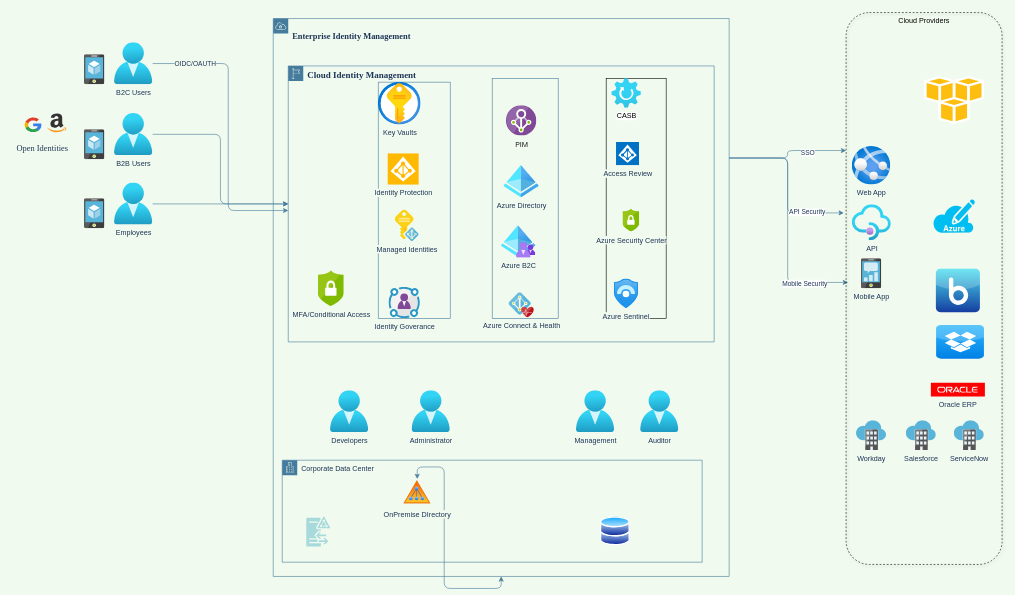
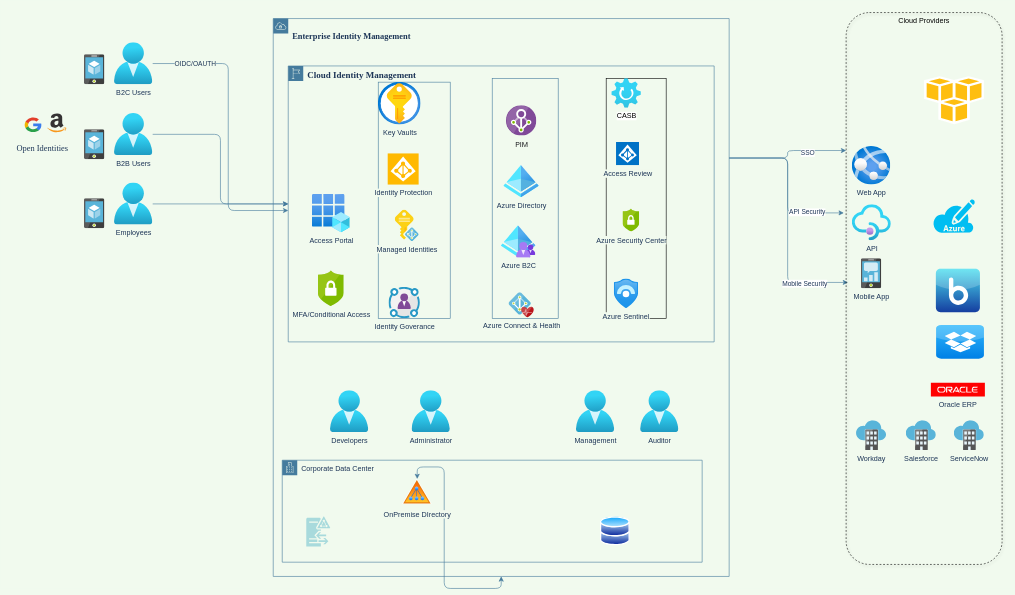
  <mxCell id="0" />
  <mxCell id="1" parent="0" />
  <mxCell id="2" value="&lt;font face=&quot;Garamond&quot; style=&quot;font-size: 15px&quot;&gt;&lt;b&gt;Cloud Identity Management&lt;/b&gt;&lt;/font&gt;" style="points=[[0,0],[0.25,0],[0.5,0],[0.75,0],[1,0],[1,0.25],[1,0.5],[1,0.75],[1,1],[0.75,1],[0.5,1],[0.25,1],[0,1],[0,0.75],[0,0.5],[0,0.25]];outlineConnect=0;html=1;whiteSpace=wrap;fontSize=12;fontStyle=0;shape=mxgraph.aws4.group;grIcon=mxgraph.aws4.group_region;strokeColor=#457B9D;fillColor=none;verticalAlign=top;align=left;spacingLeft=30;fontColor=#1D3557;rounded=1;" parent="1" vertex="1"><mxGeometry x="480" y="109" width="710" height="460" as="geometry" /></mxCell>
  <mxCell id="3" value="&lt;h3&gt;&lt;font face=&quot;Garamond&quot;&gt;Enterprise Identity Management&lt;/font&gt;&lt;/h3&gt;" style="points=[[0,0],[0.25,0],[0.5,0],[0.75,0],[1,0],[1,0.25],[1,0.5],[1,0.75],[1,1],[0.75,1],[0.5,1],[0.25,1],[0,1],[0,0.75],[0,0.5],[0,0.25]];outlineConnect=0;html=1;whiteSpace=wrap;fontSize=12;fontStyle=0;shape=mxgraph.aws4.group;grIcon=mxgraph.aws4.group_vpc;strokeColor=#457B9D;verticalAlign=top;align=left;spacingLeft=30;fontColor=#1D3557;dashed=0;rounded=1;fillColor=none;" parent="1" vertex="1"><mxGeometry x="455" y="30" width="760" height="930" as="geometry" /></mxCell>
  <mxCell id="4" value="" style="group;strokeColor=#457B9D;" vertex="1" connectable="0" parent="1"><mxGeometry x="630" y="136" width="120" height="394" as="geometry" /></mxCell>
  <mxCell id="5" value="Identity Goverance" style="aspect=fixed;html=1;points=[];align=center;image;fontSize=12;image=img/lib/mscae/Identity_Governance.svg;labelBackgroundColor=#F1FAEE;fillColor=#A8DADC;strokeColor=#457B9D;fontColor=#1D3557;rounded=1;" parent="4" vertex="1"><mxGeometry x="17.647" y="341.745" width="52.255" height="52.255" as="geometry" /></mxCell>
  <mxCell id="6" value="Key Vaults" style="aspect=fixed;html=1;points=[];align=center;image;fontSize=12;image=img/lib/azure2/security/Key_Vaults.svg;labelBackgroundColor=#F1FAEE;fillColor=#A8DADC;strokeColor=#457B9D;fontColor=#1D3557;rounded=1;" parent="4" vertex="1"><mxGeometry width="71.066" height="71.066" as="geometry" /></mxCell>
  <mxCell id="7" value="Managed Identities" style="aspect=fixed;html=1;points=[];align=center;image;fontSize=12;image=img/lib/mscae/Managed_Identities.svg;fillColor=#A8DADC;labelBackgroundColor=#F1FAEE;strokeColor=#457B9D;fontColor=#1D3557;rounded=1;" parent="4" vertex="1"><mxGeometry x="28.235" y="213.199" width="39.714" height="52.255" as="geometry" /></mxCell>
  <mxCell id="8" value="Identity Protection" style="aspect=fixed;html=1;points=[];align=center;image;fontSize=12;image=img/lib/mscae/Azure_AD_Identity_Protection.svg;fillColor=#A8DADC;labelBackgroundColor=#F1FAEE;strokeColor=#457B9D;fontColor=#1D3557;rounded=1;" parent="4" vertex="1"><mxGeometry x="15.882" y="119.141" width="52.255" height="52.255" as="geometry" /></mxCell>
  <mxCell id="9" style="edgeStyle=orthogonalEdgeStyle;rounded=1;sketch=0;orthogonalLoop=1;jettySize=auto;html=1;entryX=0;entryY=0.25;entryDx=0;entryDy=0;strokeColor=#457B9D;fillColor=#A8DADC;fontColor=#1D3557;exitX=1;exitY=0.25;exitDx=0;exitDy=0;" parent="1" source="3" target="55" edge="1"><mxGeometry relative="1" as="geometry" /></mxCell>
  <mxCell id="10" value="SSO" style="edgeLabel;html=1;align=center;verticalAlign=middle;resizable=0;points=[];fontColor=#1D3557;" parent="9" vertex="1" connectable="0"><mxGeometry x="0.366" y="-2" relative="1" as="geometry"><mxPoint x="1" y="1" as="offset" /></mxGeometry></mxCell>
  <mxCell id="11" style="edgeStyle=orthogonalEdgeStyle;rounded=1;sketch=0;orthogonalLoop=1;jettySize=auto;html=1;exitX=1;exitY=0.25;exitDx=0;exitDy=0;entryX=-0.015;entryY=0.363;entryDx=0;entryDy=0;entryPerimeter=0;strokeColor=#457B9D;fillColor=#A8DADC;fontColor=#1D3557;" parent="1" source="3" target="55" edge="1"><mxGeometry relative="1" as="geometry" /></mxCell>
  <mxCell id="12" value="API Security" style="edgeLabel;html=1;align=center;verticalAlign=middle;resizable=0;points=[];fontColor=#1D3557;" parent="11" vertex="1" connectable="0"><mxGeometry x="0.565" y="1" relative="1" as="geometry"><mxPoint as="offset" /></mxGeometry></mxCell>
  <mxCell id="13" style="edgeStyle=orthogonalEdgeStyle;rounded=1;sketch=0;orthogonalLoop=1;jettySize=auto;html=1;exitX=1;exitY=0.25;exitDx=0;exitDy=0;entryX=0.012;entryY=0.489;entryDx=0;entryDy=0;entryPerimeter=0;strokeColor=#457B9D;fillColor=#A8DADC;fontColor=#1D3557;" parent="1" source="3" target="55" edge="1"><mxGeometry relative="1" as="geometry" /></mxCell>
  <mxCell id="14" value="Mobile Security" style="edgeLabel;html=1;align=center;verticalAlign=middle;resizable=0;points=[];fontColor=#1D3557;" parent="13" vertex="1" connectable="0"><mxGeometry x="0.641" y="-2" relative="1" as="geometry"><mxPoint as="offset" /></mxGeometry></mxCell>
  <mxCell id="15" value="Corporate Data Center" style="points=[[0,0],[0.25,0],[0.5,0],[0.75,0],[1,0],[1,0.25],[1,0.5],[1,0.75],[1,1],[0.75,1],[0.5,1],[0.25,1],[0,1],[0,0.75],[0,0.5],[0,0.25]];outlineConnect=0;html=1;whiteSpace=wrap;fontSize=12;fontStyle=0;shape=mxgraph.aws4.group;grIcon=mxgraph.aws4.group_corporate_data_center;strokeColor=#457B9D;fillColor=none;verticalAlign=top;align=left;spacingLeft=30;fontColor=#1D3557;dashed=0;rounded=1;labelBorderColor=none;labelBackgroundColor=none;" parent="1" vertex="1"><mxGeometry x="470" y="766.25" width="700" height="170" as="geometry" /></mxCell>
  <mxCell id="16" style="edgeStyle=orthogonalEdgeStyle;orthogonalLoop=1;jettySize=auto;html=1;labelBackgroundColor=#F1FAEE;strokeColor=#457B9D;fontColor=#1D3557;" parent="1" source="18" target="2" edge="1" treatAsSingle="0"><mxGeometry relative="1" as="geometry"><Array as="points"><mxPoint x="380" y="105" /><mxPoint x="380" y="350" /></Array></mxGeometry></mxCell>
  <mxCell id="17" value="OIDC/OAUTH" style="edgeLabel;html=1;align=center;verticalAlign=middle;resizable=0;points=[];labelBackgroundColor=#F1FAEE;fontColor=#1D3557;rounded=1;" parent="16" vertex="1" connectable="0"><mxGeometry x="-0.704" relative="1" as="geometry"><mxPoint as="offset" /></mxGeometry></mxCell>
  <mxCell id="18" value="B2C Users" style="aspect=fixed;html=1;points=[];align=center;image;fontSize=12;image=img/lib/azure2/identity/Users.svg;labelBackgroundColor=#F1FAEE;fillColor=#A8DADC;strokeColor=#457B9D;fontColor=#1D3557;rounded=1;" parent="1" vertex="1"><mxGeometry x="190" y="70" width="64" height="70" as="geometry" /></mxCell>
  <mxCell id="19" value="" style="aspect=fixed;html=1;points=[];align=center;image;fontSize=12;image=img/lib/mscae/App_Service_Mobile_App.svg;labelBackgroundColor=#F1FAEE;fillColor=#A8DADC;strokeColor=#457B9D;fontColor=#1D3557;rounded=1;" parent="1" vertex="1"><mxGeometry x="140" y="90" width="34" height="50" as="geometry" /></mxCell>
  <mxCell id="20" value="Administrator" style="aspect=fixed;html=1;points=[];align=center;image;fontSize=12;image=img/lib/azure2/identity/Users.svg;labelBackgroundColor=#F1FAEE;fillColor=#A8DADC;strokeColor=#457B9D;fontColor=#1D3557;rounded=1;" parent="1" vertex="1"><mxGeometry x="686" y="650" width="64" height="70" as="geometry" /></mxCell>
  <mxCell id="21" value="Auditor" style="aspect=fixed;html=1;points=[];align=center;image;fontSize=12;image=img/lib/azure2/identity/Users.svg;labelBackgroundColor=#F1FAEE;fillColor=#A8DADC;strokeColor=#457B9D;fontColor=#1D3557;rounded=1;" parent="1" vertex="1"><mxGeometry x="1067" y="650" width="64" height="70" as="geometry" /></mxCell>
  <mxCell id="22" value="API" style="aspect=fixed;html=1;points=[];align=center;image;fontSize=12;image=img/lib/azure2/app_services/API_Management_Services.svg;labelBackgroundColor=#F1FAEE;fillColor=#A8DADC;strokeColor=#457B9D;fontColor=#1D3557;rounded=1;" parent="1" vertex="1"><mxGeometry x="1420" y="340" width="65" height="60" as="geometry" /></mxCell>
  <mxCell id="23" value="Web App" style="aspect=fixed;html=1;points=[];align=center;image;fontSize=12;image=img/lib/azure2/app_services/App_Services.svg;labelBackgroundColor=#F1FAEE;fillColor=#A8DADC;strokeColor=#457B9D;fontColor=#1D3557;rounded=1;" parent="1" vertex="1"><mxGeometry x="1420" y="243" width="64" height="64" as="geometry" /></mxCell>
  <mxCell id="24" value="Mobile App" style="aspect=fixed;html=1;points=[];align=center;image;fontSize=12;image=img/lib/mscae/Mobile_Engagement.svg;labelBackgroundColor=#F1FAEE;fillColor=#A8DADC;strokeColor=#457B9D;fontColor=#1D3557;rounded=1;" parent="1" vertex="1"><mxGeometry x="1435" y="430" width="34" height="50" as="geometry" /></mxCell>
  <mxCell id="25" style="edgeStyle=orthogonalEdgeStyle;rounded=1;sketch=0;orthogonalLoop=1;jettySize=auto;html=1;strokeColor=#457B9D;fillColor=#A8DADC;fontColor=#1D3557;startArrow=classic;startFill=1;" parent="1" source="26" target="3" edge="1"><mxGeometry relative="1" as="geometry" /></mxCell>
  <mxCell id="26" value="OnPremise DIrectory" style="aspect=fixed;perimeter=ellipsePerimeter;html=1;align=center;shadow=0;dashed=0;spacingTop=3;image;image=img/lib/active_directory/active_directory.svg;labelBackgroundColor=#F1FAEE;fillColor=#A8DADC;strokeColor=#457B9D;fontColor=#1D3557;rounded=1;" parent="1" vertex="1"><mxGeometry x="670" y="797.5" width="50" height="42.5" as="geometry" /></mxCell>
  <mxCell id="27" style="edgeStyle=orthogonalEdgeStyle;orthogonalLoop=1;jettySize=auto;html=1;labelBackgroundColor=#F1FAEE;strokeColor=#457B9D;fontColor=#1D3557;" parent="1" source="28" target="2" edge="1"><mxGeometry relative="1" as="geometry"><mxPoint x="300" y="350" as="targetPoint" /></mxGeometry></mxCell>
  <mxCell id="28" value="B2B Users" style="aspect=fixed;html=1;points=[];align=center;image;fontSize=12;image=img/lib/azure2/identity/Users.svg;labelBackgroundColor=#F1FAEE;fillColor=#A8DADC;strokeColor=#457B9D;fontColor=#1D3557;rounded=1;" parent="1" vertex="1"><mxGeometry x="190" y="188" width="64" height="70" as="geometry" /></mxCell>
  <mxCell id="29" style="edgeStyle=orthogonalEdgeStyle;orthogonalLoop=1;jettySize=auto;html=1;labelBackgroundColor=#F1FAEE;strokeColor=#457B9D;fontColor=#1D3557;" parent="1" source="30" target="2" edge="1"><mxGeometry relative="1" as="geometry" /></mxCell>
  <mxCell id="30" value="Employees" style="aspect=fixed;html=1;points=[];align=center;image;fontSize=12;image=img/lib/azure2/identity/Users.svg;labelBackgroundColor=#F1FAEE;fillColor=#A8DADC;strokeColor=#457B9D;fontColor=#1D3557;rounded=1;" parent="1" vertex="1"><mxGeometry x="190" y="304" width="64" height="70" as="geometry" /></mxCell>
  <mxCell id="31" value="" style="aspect=fixed;html=1;points=[];align=center;image;fontSize=12;image=img/lib/mscae/App_Service_Mobile_App.svg;labelBackgroundColor=#F1FAEE;fillColor=#A8DADC;strokeColor=#457B9D;fontColor=#1D3557;rounded=1;" parent="1" vertex="1"><mxGeometry x="140" y="215" width="34" height="50" as="geometry" /></mxCell>
  <mxCell id="32" value="" style="aspect=fixed;html=1;points=[];align=center;image;fontSize=12;image=img/lib/mscae/App_Service_Mobile_App.svg;labelBackgroundColor=#F1FAEE;fillColor=#A8DADC;strokeColor=#457B9D;fontColor=#1D3557;rounded=1;" parent="1" vertex="1"><mxGeometry x="140" y="330" width="34" height="50" as="geometry" /></mxCell>
  <mxCell id="33" value="" style="aspect=fixed;pointerEvents=1;shadow=0;dashed=0;html=1;strokeColor=none;labelPosition=center;verticalLabelPosition=bottom;verticalAlign=top;align=center;fillColor=#A8DADC;shape=mxgraph.mscae.enterprise.d;fontColor=#1D3557;rounded=1;" parent="1" vertex="1"><mxGeometry x="510" y="860" width="40" height="50" as="geometry" /></mxCell>
  <mxCell id="34" value="MFA/Conditional Access" style="aspect=fixed;html=1;points=[];align=center;image;fontSize=12;image=img/lib/mscae/Security_Center.svg;fillColor=#A8DADC;labelBackgroundColor=#F1FAEE;strokeColor=#457B9D;fontColor=#1D3557;rounded=1;" parent="1" vertex="1"><mxGeometry x="530" y="450.14" width="43" height="59.72" as="geometry" /></mxCell>
  <mxCell id="35" value="Salesforce" style="aspect=fixed;html=1;points=[];align=center;image;fontSize=12;image=img/lib/mscae/Software_as_a_Service.svg;fillColor=#A8DADC;labelBackgroundColor=#F1FAEE;strokeColor=#457B9D;fontColor=#1D3557;rounded=1;" parent="1" vertex="1"><mxGeometry x="1510" y="700" width="50" height="50" as="geometry" /></mxCell>
  <mxCell id="36" value="ServiceNow" style="aspect=fixed;html=1;points=[];align=center;image;fontSize=12;image=img/lib/mscae/Software_as_a_Service.svg;fillColor=#A8DADC;labelBackgroundColor=#F1FAEE;strokeColor=#457B9D;fontColor=#1D3557;rounded=1;" parent="1" vertex="1"><mxGeometry x="1590" y="700" width="50" height="50" as="geometry" /></mxCell>
  <mxCell id="37" value="Workday" style="aspect=fixed;html=1;points=[];align=center;image;fontSize=12;image=img/lib/mscae/Software_as_a_Service.svg;fillColor=#A8DADC;labelBackgroundColor=#F1FAEE;strokeColor=#457B9D;fontColor=#1D3557;rounded=1;" parent="1" vertex="1"><mxGeometry x="1427" y="700" width="50" height="50" as="geometry" /></mxCell>
  <mxCell id="38" value="Developers" style="aspect=fixed;html=1;points=[];align=center;image;fontSize=12;image=img/lib/azure2/identity/Users.svg;labelBackgroundColor=#F1FAEE;fillColor=#A8DADC;strokeColor=#457B9D;fontColor=#1D3557;rounded=1;" parent="1" vertex="1"><mxGeometry x="550" y="650" width="64" height="70" as="geometry" /></mxCell>
  <mxCell id="39" value="Management" style="aspect=fixed;html=1;points=[];align=center;image;fontSize=12;image=img/lib/azure2/identity/Users.svg;labelBackgroundColor=#F1FAEE;fillColor=#A8DADC;strokeColor=#457B9D;fontColor=#1D3557;rounded=1;" parent="1" vertex="1"><mxGeometry x="960" y="650" width="64" height="70" as="geometry" /></mxCell>
  <mxCell id="40" value="" style="aspect=fixed;perimeter=ellipsePerimeter;html=1;align=center;shadow=0;dashed=0;spacingTop=3;image;image=img/lib/active_directory/databases.svg;labelBackgroundColor=#F1FAEE;fillColor=#A8DADC;strokeColor=#457B9D;fontColor=#1D3557;rounded=1;" parent="1" vertex="1"><mxGeometry x="1000" y="860" width="50" height="49" as="geometry" /></mxCell>
+ <mxCell id="41" value="Access Portal" style="aspect=fixed;html=1;points=[];align=center;image;fontSize=12;image=img/lib/azure2/identity/App_Registrations.svg;labelBackgroundColor=#F1FAEE;fillColor=#A8DADC;strokeColor=#457B9D;fontColor=#1D3557;rounded=1;" parent="1" vertex="1"><mxGeometry x="520" y="323" width="63" height="64" as="geometry" /></mxCell>
  <mxCell id="42" value="" style="group;rounded=0;shadow=0;glass=0;" parent="1" vertex="1" connectable="0"><mxGeometry x="1530" y="126" width="128" height="534" as="geometry" /></mxCell>
  <mxCell id="43" value="" style="dashed=0;outlineConnect=0;html=1;align=center;labelPosition=center;verticalLabelPosition=bottom;verticalAlign=top;shape=mxgraph.webicons.box;fillColor=#4CDFEF;gradientColor=#153EA0;rounded=1;sketch=0;strokeColor=#457B9D;fontColor=#1D3557;" parent="42" vertex="1"><mxGeometry x="29.6" y="321" width="73.4" height="72.4" as="geometry" /></mxCell>
  <mxCell id="44" value="" style="dashed=0;outlineConnect=0;html=1;align=center;labelPosition=center;verticalLabelPosition=bottom;verticalAlign=top;shape=mxgraph.webicons.dropbox2;fillColor=#2FB8FC;gradientColor=#0080E6;rounded=1;sketch=0;strokeColor=#457B9D;fontColor=#1D3557;" parent="42" vertex="1"><mxGeometry x="30.0" y="414.8" width="79.7" height="56.2" as="geometry" /></mxCell>
  <mxCell id="45" value="" style="shape=image;html=1;verticalAlign=top;verticalLabelPosition=bottom;labelBackgroundColor=#ffffff;imageAspect=0;aspect=fixed;image=https://cdn1.iconfinder.com/data/icons/google-s-logo/150/Google_Icons-18-128.png;rounded=1;sketch=0;strokeColor=#457B9D;fillColor=#A8DADC;fontColor=#1D3557;" parent="42" vertex="1"><mxGeometry y="71" width="128" height="128" as="geometry" /></mxCell>
  <mxCell id="46" value="" style="dashed=0;outlineConnect=0;html=1;align=center;labelPosition=center;verticalLabelPosition=bottom;verticalAlign=top;shape=mxgraph.weblogos.aws;rounded=1;sketch=0;strokeColor=#457B9D;fillColor=#A8DADC;fontColor=#1D3557;" parent="42" vertex="1"><mxGeometry x="9.7" width="100" height="80" as="geometry" /></mxCell>
  <mxCell id="47" value="Oracle ERP" style="dashed=0;outlineConnect=0;html=1;align=center;labelPosition=center;verticalLabelPosition=bottom;verticalAlign=top;shape=mxgraph.weblogos.oracle;fillColor=#FF0000;strokeColor=none;rounded=1;sketch=0;fontColor=#1D3557;" parent="42" vertex="1"><mxGeometry x="21.3" y="511" width="90" height="23" as="geometry" /></mxCell>
  <mxCell id="48" value="" style="verticalLabelPosition=bottom;html=1;verticalAlign=top;align=center;strokeColor=none;fillColor=#00BEF2;shape=mxgraph.azure.azure_subscription;rounded=1;sketch=0;fontColor=#1D3557;" parent="42" vertex="1"><mxGeometry x="24.7" y="205" width="70" height="56" as="geometry" /></mxCell>
  <mxCell id="49" value="" style="group" parent="1" vertex="1" connectable="0"><mxGeometry x="40" y="160" width="70" height="60" as="geometry" /></mxCell>
  <mxCell id="50" value="" style="shape=image;html=1;verticalAlign=top;verticalLabelPosition=bottom;labelBackgroundColor=#ffffff;imageAspect=0;aspect=fixed;image=https://cdn2.iconfinder.com/data/icons/social-18/512/Facebook-2-128.png;rounded=1;sketch=0;strokeColor=#457B9D;fillColor=#A8DADC;fontColor=#1D3557;" parent="49" vertex="1"><mxGeometry x="0.6" width="28" height="28" as="geometry" /></mxCell>
  <mxCell id="51" value="" style="shape=image;html=1;verticalAlign=top;verticalLabelPosition=bottom;labelBackgroundColor=#ffffff;imageAspect=0;aspect=fixed;image=https://cdn2.iconfinder.com/data/icons/social-media-applications/64/social_media_applications_14-linkedin-128.png;rounded=1;sketch=0;strokeColor=#457B9D;fillColor=#A8DADC;fontColor=#1D3557;" parent="49" vertex="1"><mxGeometry x="40" y="1" width="22" height="22" as="geometry" /></mxCell>
  <mxCell id="52" value="" style="dashed=0;outlineConnect=0;html=1;align=center;labelPosition=center;verticalLabelPosition=bottom;verticalAlign=top;shape=mxgraph.weblogos.google;rounded=1;sketch=0;strokeColor=#457B9D;fillColor=#A8DADC;fontColor=#1D3557;" parent="49" vertex="1"><mxGeometry y="34" width="28.6" height="26" as="geometry" /></mxCell>
  <mxCell id="53" value="" style="dashed=0;outlineConnect=0;html=1;align=center;labelPosition=center;verticalLabelPosition=bottom;verticalAlign=top;shape=mxgraph.weblogos.amazon;rounded=1;sketch=0;strokeColor=#457B9D;fillColor=#A8DADC;fontColor=#1D3557;" parent="49" vertex="1"><mxGeometry x="38" y="28" width="32" height="32" as="geometry" /></mxCell>
  <mxCell id="54" value="Open Identities" style="text;html=1;resizable=0;autosize=1;align=center;verticalAlign=middle;points=[];fillColor=none;strokeColor=none;rounded=0;shadow=0;glass=0;sketch=0;fontFamily=Garamond;fontSize=14;fontColor=#1D3557;" parent="1" vertex="1"><mxGeometry x="20" y="238" width="100" height="20" as="geometry" /></mxCell>
  <mxCell id="55" value="Cloud Providers" style="dashed=1;verticalAlign=top;fontStyle=0;rounded=1;shadow=1;fillColor=none;" parent="1" vertex="1"><mxGeometry x="1410" y="20" width="260" height="920" as="geometry" /></mxCell>
  <mxCell id="56" value="" style="group;strokeColor=#000000;" vertex="1" connectable="0" parent="1"><mxGeometry x="1010" y="130" width="100" height="400" as="geometry" /></mxCell>
  <mxCell id="57" value="Azure Sentinel" style="aspect=fixed;html=1;points=[];align=center;image;fontSize=12;image=img/lib/azure2/security/Azure_Sentinel.svg;labelBackgroundColor=#F1FAEE;fillColor=#A8DADC;strokeColor=#457B9D;fontColor=#1D3557;rounded=1;" parent="56" vertex="1"><mxGeometry x="13.216" y="333.85" width="40.546" height="49.231" as="geometry" /></mxCell>
  <mxCell id="58" value="Azure Security Center" style="aspect=fixed;html=1;points=[];align=center;image;fontSize=12;image=img/lib/mscae/Security_Center.svg;labelBackgroundColor=#F1FAEE;fillColor=#A8DADC;strokeColor=#457B9D;fontColor=#1D3557;rounded=1;" parent="56" vertex="1"><mxGeometry x="27.841" y="217.054" width="27.692" height="38.462" as="geometry" /></mxCell>
  <mxCell id="59" value="Access Review" style="aspect=fixed;html=1;points=[];align=center;image;fontSize=12;image=img/lib/mscae/Access_Review.svg;fillColor=#A8DADC;labelBackgroundColor=#F1FAEE;strokeColor=#457B9D;fontColor=#1D3557;rounded=1;" parent="56" vertex="1"><mxGeometry x="16.903" y="106.46" width="38.462" height="38.462" as="geometry" /></mxCell>
  <mxCell id="60" value="CASB" style="aspect=fixed;html=1;points=[];align=center;image;fontSize=12;image=img/lib/azure2/general/Gear.svg;rounded=1;sketch=0;strokeColor=#457B9D;fillColor=#A8DADC;" parent="56" vertex="1"><mxGeometry x="9.091" width="49.231" height="49.231" as="geometry" /></mxCell>
  <mxCell id="61" value="" style="group;strokeColor=#457B9D;" vertex="1" connectable="0" parent="1"><mxGeometry x="820" y="130" width="110" height="400" as="geometry" /></mxCell>
  <mxCell id="62" value="Azure Directory" style="aspect=fixed;html=1;points=[];align=center;image;fontSize=12;image=img/lib/azure2/identity/Azure_Active_Directory.svg;labelBackgroundColor=#F1FAEE;fillColor=#A8DADC;strokeColor=#457B9D;fontColor=#1D3557;rounded=1;" parent="61" vertex="1"><mxGeometry x="19.01" y="144.589" width="59.091" height="54.026" as="geometry" /></mxCell>
  <mxCell id="63" value="&lt;span style=&quot;color: rgb(32 , 33 , 36) ; font-family: &amp;#34;roboto&amp;#34; , &amp;#34;arial&amp;#34; , sans-serif ; text-align: left&quot;&gt;&lt;font style=&quot;font-size: 12px&quot;&gt;PIM&lt;/font&gt;&lt;/span&gt;" style="aspect=fixed;html=1;points=[];align=center;image;fontSize=12;image=img/lib/mscae/Azure_AD_Privileged_Identity_Management.svg;labelBackgroundColor=#F1FAEE;fillColor=#A8DADC;strokeColor=#457B9D;fontColor=#1D3557;rounded=1;" parent="61" vertex="1"><mxGeometry x="23.428" y="45" width="50.649" height="50.649" as="geometry" /></mxCell>
  <mxCell id="64" value="Azure B2C" style="aspect=fixed;html=1;points=[];align=center;image;fontSize=12;image=img/lib/azure2/identity/Azure_AD_B2C.svg;labelBackgroundColor=#F1FAEE;fillColor=#A8DADC;strokeColor=#457B9D;fontColor=#1D3557;rounded=1;" parent="61" vertex="1"><mxGeometry x="14.528" y="245.022" width="58.247" height="54.026" as="geometry" /></mxCell>
  <mxCell id="65" value="Azure Connect &amp;amp; Health" style="aspect=fixed;html=1;points=[];align=center;image;fontSize=12;image=img/lib/mscae/Active_Directory_Health_Monitoring.svg;fillColor=#A8DADC;labelBackgroundColor=#F1FAEE;strokeColor=#457B9D;fontColor=#1D3557;rounded=1;" parent="61" vertex="1"><mxGeometry x="27.673" y="356.71" width="42.208" height="42.208" as="geometry" /></mxCell>
